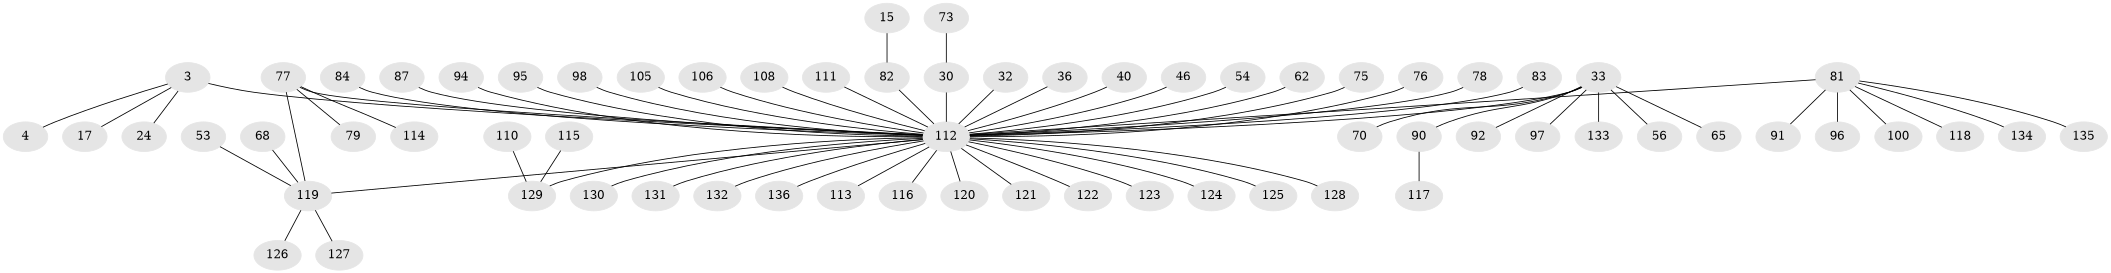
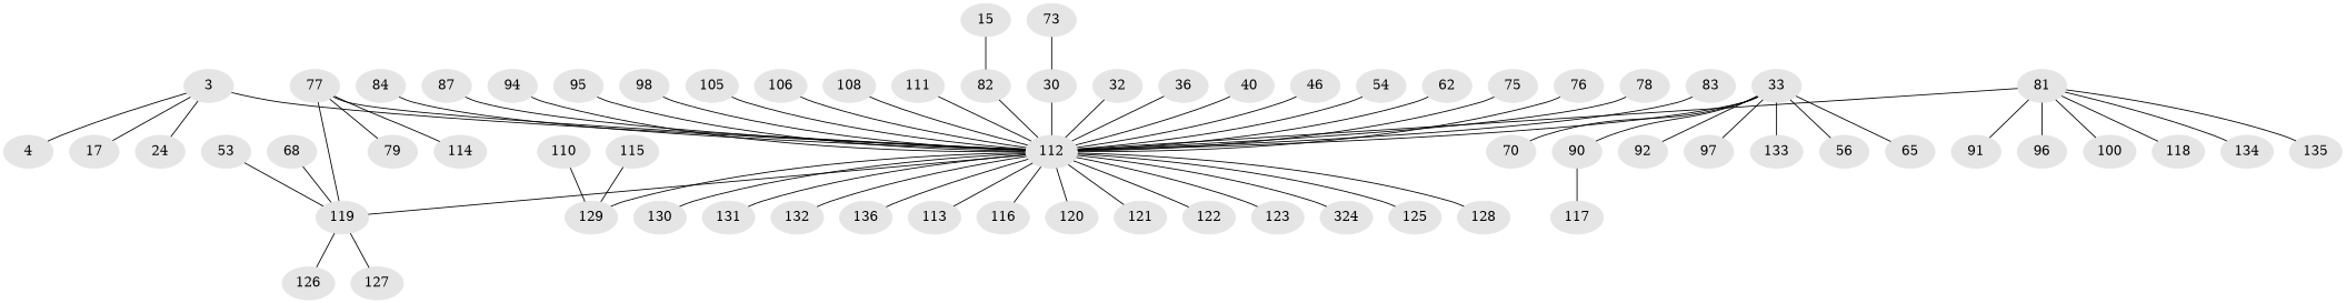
  graph {
    node [color=gray90 style=filled]
    3 [super="+1"]
    4
    17
    24
    112 [super="+12+74+26+64+2+8+10+14+18+19+21+28"]
    119 [super="+47+7"]
    129 [super="+93+104+109"]
    113
    116 [super="+103"]
    120
    121
    122
    123
-   124 [super="+45"]
+   124 [super="+45" label=324]
    125 [super="+51"]
    128
    130
    131
    132
    136 [super="+13"]
    33 [super="+6+25"]
    56
    65
    70
    90 [super="+86"]
    92
    97 [super="+67"]
    133
    15
    82
    30
    32
    117
    36
    40
    46
    126
    127 [super="+101"]
    53
    54
    62
    68
    73 [super="+52"]
    75
    76
    77 [super="+48+63"]
    79
    114 [super="+58"]
    78
    81 [super="+61+16+29+38+57+69+71"]
    91
    96
    100
    118 [super="+107"]
    134
    135
    83
    84 [super="+34"]
    87
    94
    95
    98 [super="+27"]
    105
    106
    108
    110
    111
    115
    3 -- 4
    3 -- 17
    3 -- 24
    3 -- 112 [weight=3]
    112 -- 119 [weight=2]
    112 -- 129 [weight=2]
    112 -- 113
    112 -- 116
    112 -- 120
    112 -- 121
    112 -- 122
    112 -- 123
    112 -- 124
    112 -- 125 [weight=2]
    112 -- 128
    112 -- 130
    112 -- 131
    112 -- 132
    112 -- 136
    119 -- 126
    119 -- 127
    33 -- 112 [weight=4]
    33 -- 56
    33 -- 65
    33 -- 70
    33 -- 90 [weight=2]
    33 -- 92
    33 -- 97
    33 -- 133
    90 -- 117
    15 -- 82
    82 -- 112
    30 -- 112
    32 -- 112
    36 -- 112
    40 -- 112
    46 -- 112
    53 -- 119
    54 -- 112
    62 -- 112
    68 -- 119
    73 -- 30
    75 -- 112
    76 -- 112
    77 -- 112
    77 -- 119 [weight=3]
    77 -- 79
    77 -- 114
    78 -- 112
    81 -- 112 [weight=3]
    81 -- 91
    81 -- 96
    81 -- 100
    81 -- 118
    81 -- 134
    81 -- 135
    83 -- 112
    84 -- 112
    87 -- 112
    94 -- 112
    95 -- 112
    98 -- 112 [weight=2]
    105 -- 112
    106 -- 112
    108 -- 112
    110 -- 129
    111 -- 112
    115 -- 129
  }
